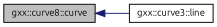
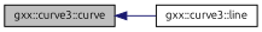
  digraph {
    rankdir=LR
    fontname=Ubuntu
    node [color=black fontname=Ubuntu fontsize=10 shape=record style=filled]
-   n1 [fillcolor=grey75 fontcolor=black height=0.2 label="gxx::curve8::curve" width=0.4]
+   n1 [fillcolor=grey75 fontcolor=black height=0.2 label="gxx::curve3::curve" width=0.4]
    n2 [fillcolor=white height=0.2 label="gxx::curve3::line" width=0.4]
    n1 -> n2 [color=midnightblue dir=back fontname=Ubuntu fontsize=10 labelfontname=Helvetica labelfontsize=10 style=solid]
  }
